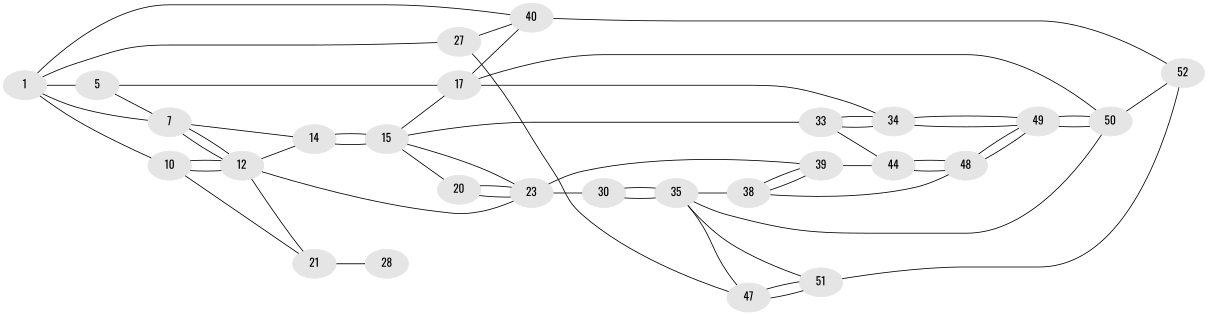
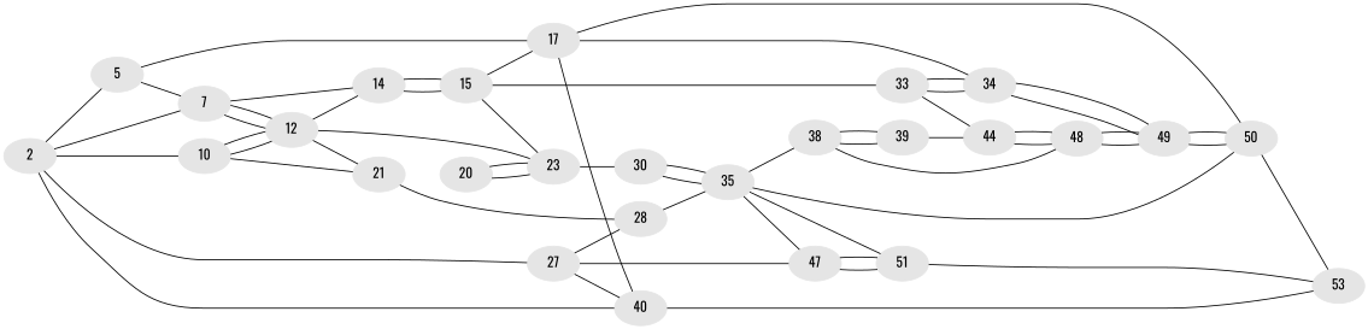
  graph {
    fontname=Oswald
    rankdir=LR
    node [color=gray90 fontname=Oswald style=filled]
    edge [fontname=Oswald]
-   1 [super="+6+2"]
+   1 [super="+6+2" label=2]
    5 [super="+9"]
    7 [super="+8"]
    10 [super="+11"]
    27 [super="+43"]
    40 [super="+41"]
    17 [super="+31"]
    12 [super="+18"]
    14
    21 [super="+29"]
    28
    47
-   53 [super="+54" label=52]
+   53 [super="+54"]
    34
    50 [super="+56"]
    23 [super="+24+26"]
    15 [super="+16"]
    20
    30
    39
    33
    44
    49
    35 [super="+36+45"]
    51
    38
    48
    1 -- 5 [weight=2]
    1 -- 7
    1 -- 10 [weight=2]
    1 -- 27
    1 -- 40
    5 -- 7
    5 -- 17 [weight=2]
    7 -- 12
    7 -- 12
    7 -- 14
    10 -- 12
    10 -- 12
    10 -- 21
    27 -- 40
+   27 -- 28
    27 -- 47
    40 -- 53 [weight=2]
    17 -- 40
    17 -- 34
    17 -- 50
    12 -- 14
    12 -- 21
    12 -- 23
    14 -- 15
    14 -- 15
    21 -- 28
+   28 -- 35
    47 -- 51
    47 -- 51
    34 -- 49
    34 -- 49
    50 -- 53
    23 -- 30
-   23 -- 39
    15 -- 17
    15 -- 23
-   15 -- 20
    15 -- 33
    20 -- 23
    20 -- 23
    30 -- 35
    30 -- 35
    39 -- 44
    33 -- 34
    33 -- 34
    33 -- 44
    44 -- 48
    44 -- 48
    49 -- 50
    49 -- 50
    35 -- 47
    35 -- 50
    35 -- 51
    35 -- 38
    51 -- 53
    38 -- 39
    38 -- 39
    38 -- 48
    48 -- 49
    48 -- 49
  }
